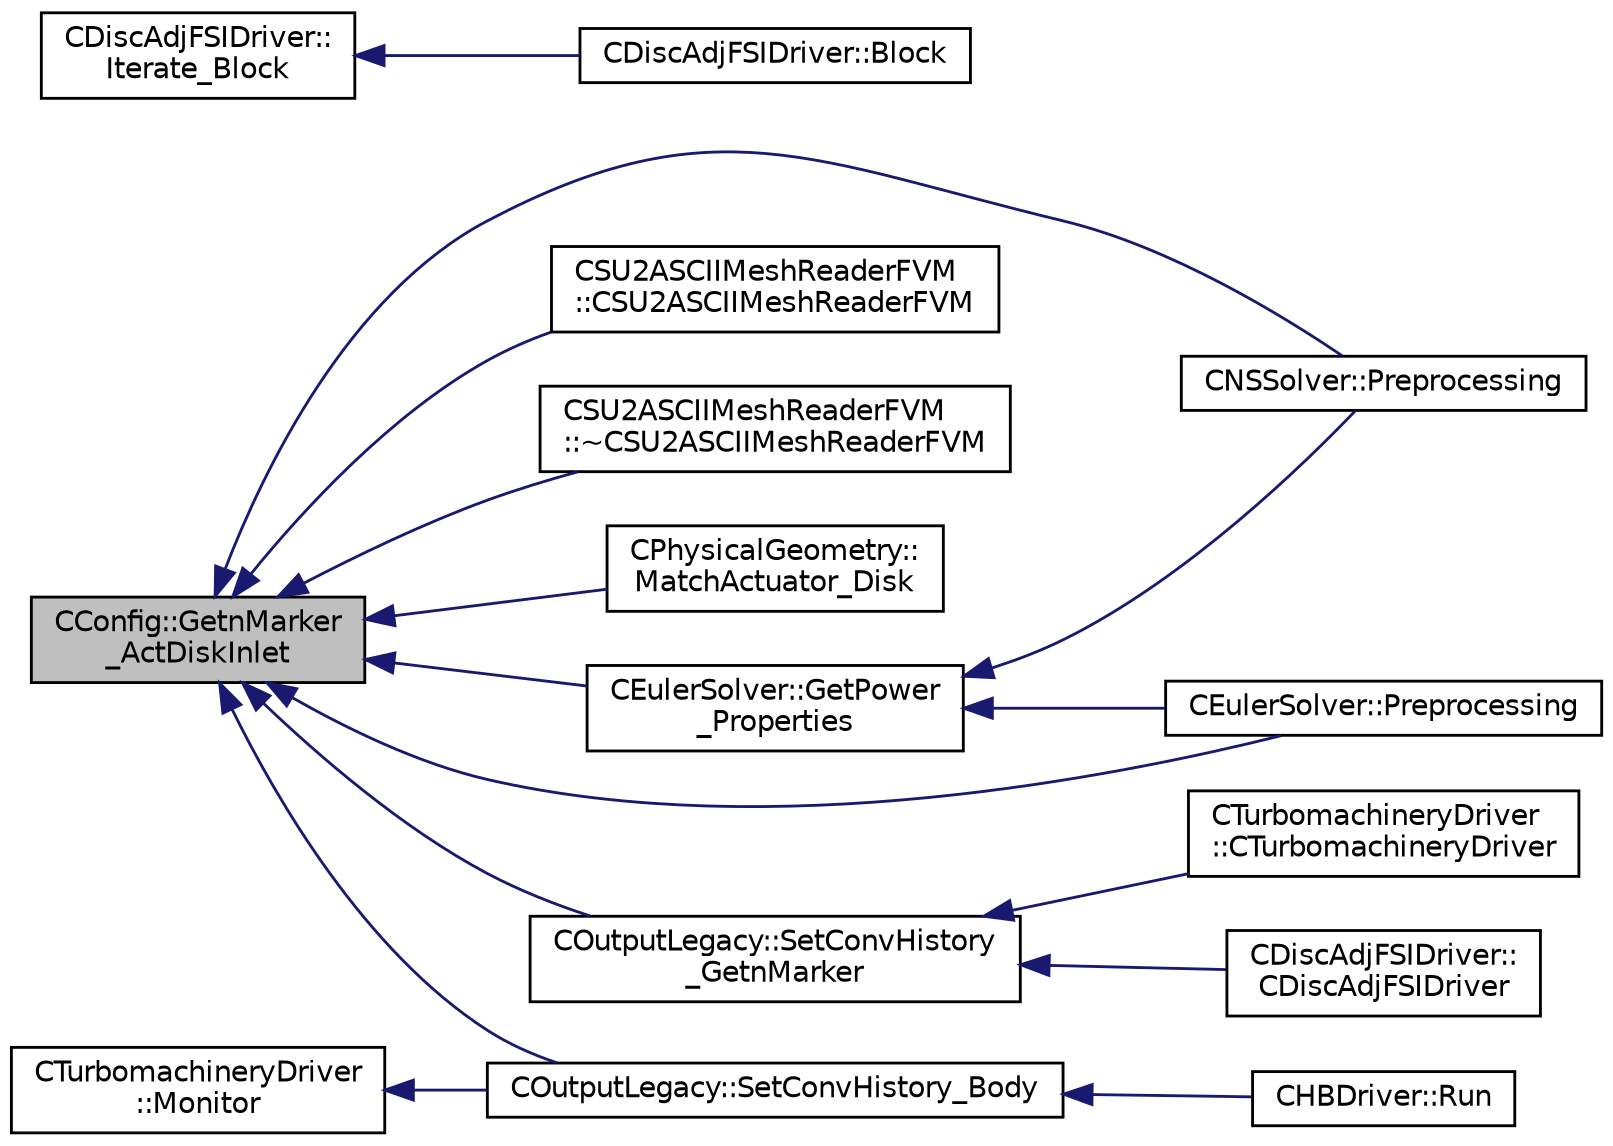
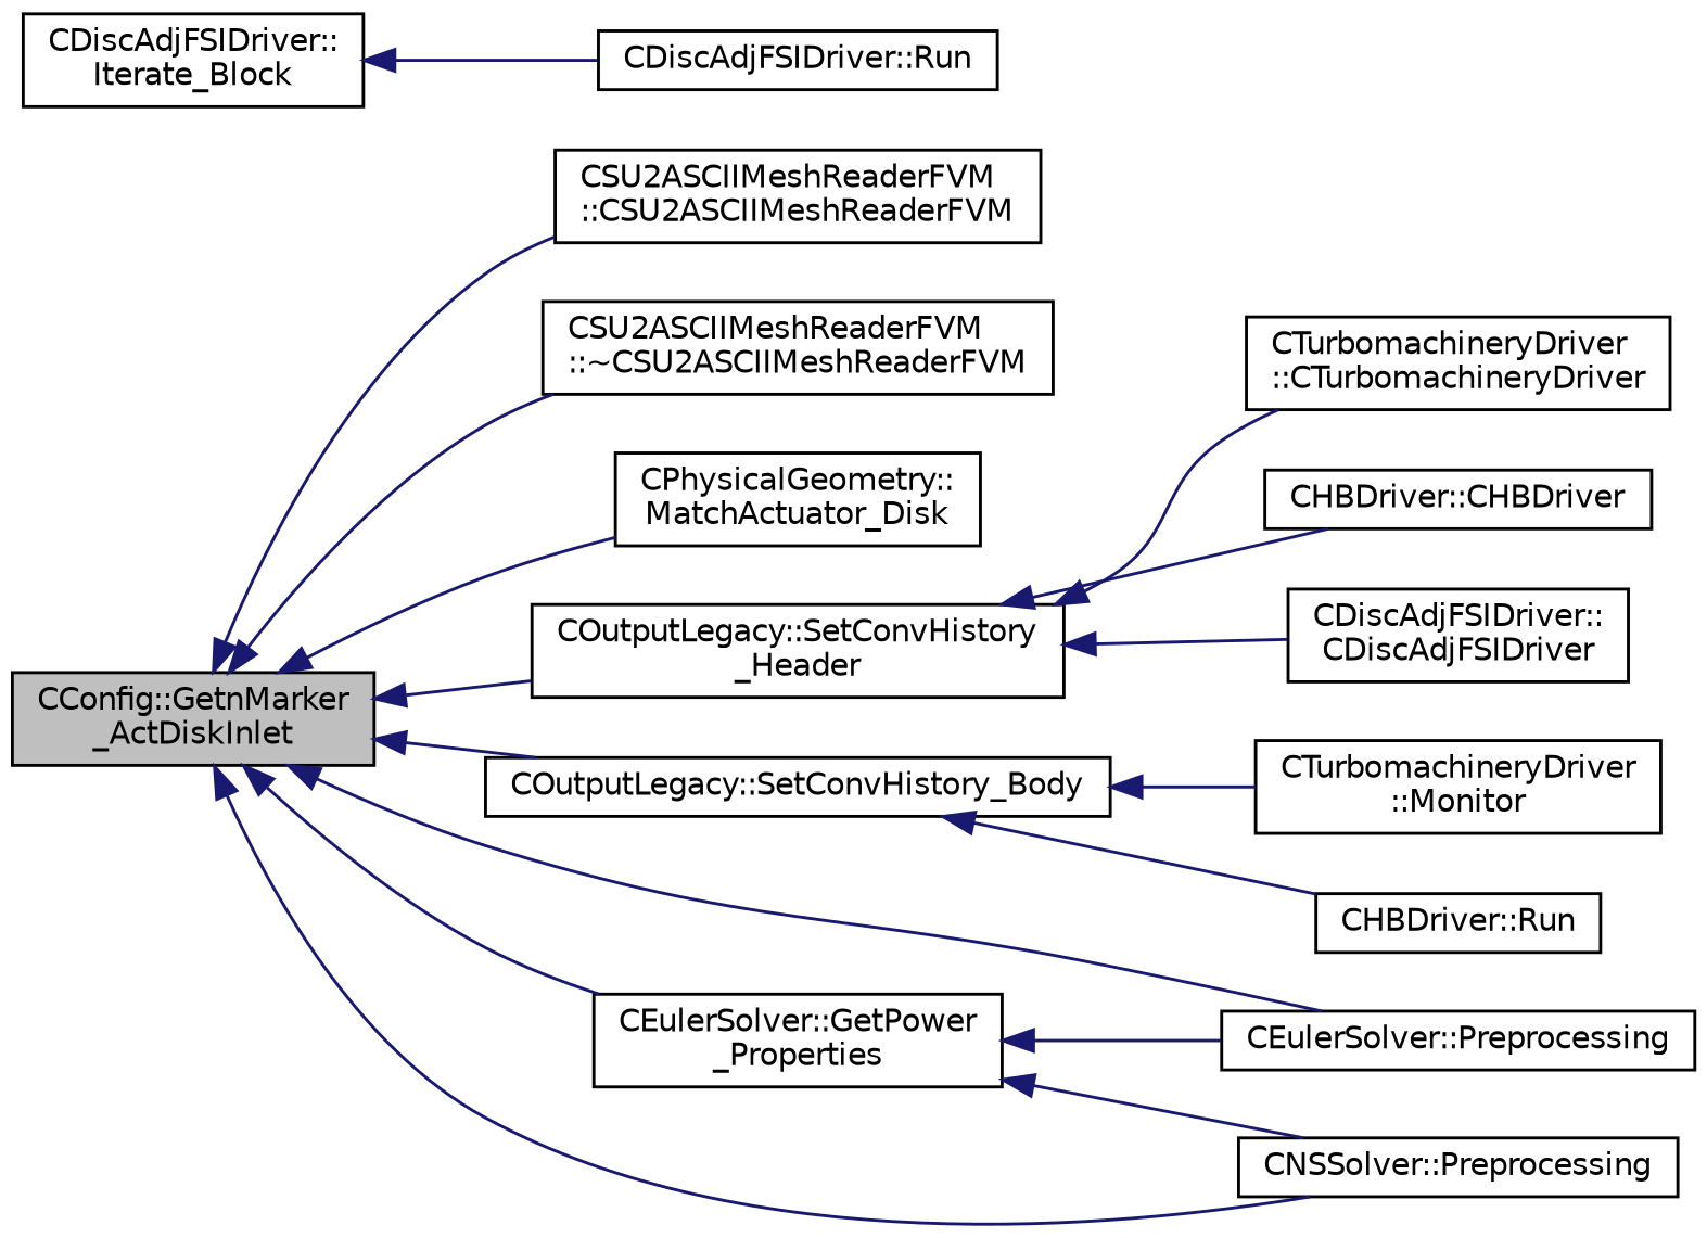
  digraph {
    rankdir=LR
    node [color=black fillcolor=white fontname=Helvetica fontsize=10 shape=record style=filled]
    edge [color=midnightblue dir=back fontname=Helvetica fontsize=10 labelfontname=Helvetica labelfontsize=10 style=solid]
    n1 [fillcolor=grey75 fontcolor=black height=0.2 label="CConfig::GetnMarker\l_ActDiskInlet" width=0.4]
    n2 [height=0.2 label="CSU2ASCIIMeshReaderFVM\l::CSU2ASCIIMeshReaderFVM" width=0.4]
    n3 [height=0.2 label="CSU2ASCIIMeshReaderFVM\l::~CSU2ASCIIMeshReaderFVM" width=0.4]
    n4 [height=0.2 label="CPhysicalGeometry::\lMatchActuator_Disk" width=0.4]
-   n5 [height=0.2 label="COutputLegacy::SetConvHistory\l_GetnMarker" width=0.4]
+   n5 [height=0.2 label="COutputLegacy::SetConvHistory\l_Header" width=0.4]
    n6 [height=0.2 label="COutputLegacy::SetConvHistory_Body" width=0.4]
    n7 [height=0.2 label="CEulerSolver::Preprocessing" width=0.4]
    n8 [height=0.2 label="CEulerSolver::GetPower\l_Properties" width=0.4]
    n9 [height=0.2 label="CNSSolver::Preprocessing" width=0.4]
    n10 [height=0.2 label="CTurbomachineryDriver\l::CTurbomachineryDriver" width=0.4]
+   n11 [height=0.2 label="CHBDriver::CHBDriver" width=0.4]
    n12 [height=0.2 label="CDiscAdjFSIDriver::\lCDiscAdjFSIDriver" width=0.4]
    n13 [height=0.2 label="CTurbomachineryDriver\l::Monitor" width=0.4]
    n14 [height=0.2 label="CHBDriver::Run" width=0.4]
    n15 [height=0.2 label="CDiscAdjFSIDriver::\lIterate_Block" width=0.4]
-   n16 [height=0.2 label="CDiscAdjFSIDriver::Block" width=0.4]
+   n16 [height=0.2 label="CDiscAdjFSIDriver::Run" width=0.4]
    n1 -> n2
    n1 -> n3
    n1 -> n4
    n1 -> n5
    n1 -> n6
    n1 -> n7
    n1 -> n8
    n1 -> n9
    n5 -> n10
+   n5 -> n11
    n5 -> n12
-   n13 -> n6
+   n6 -> n13
    n6 -> n14
    n8 -> n7
    n8 -> n9
    n15 -> n16
  }
